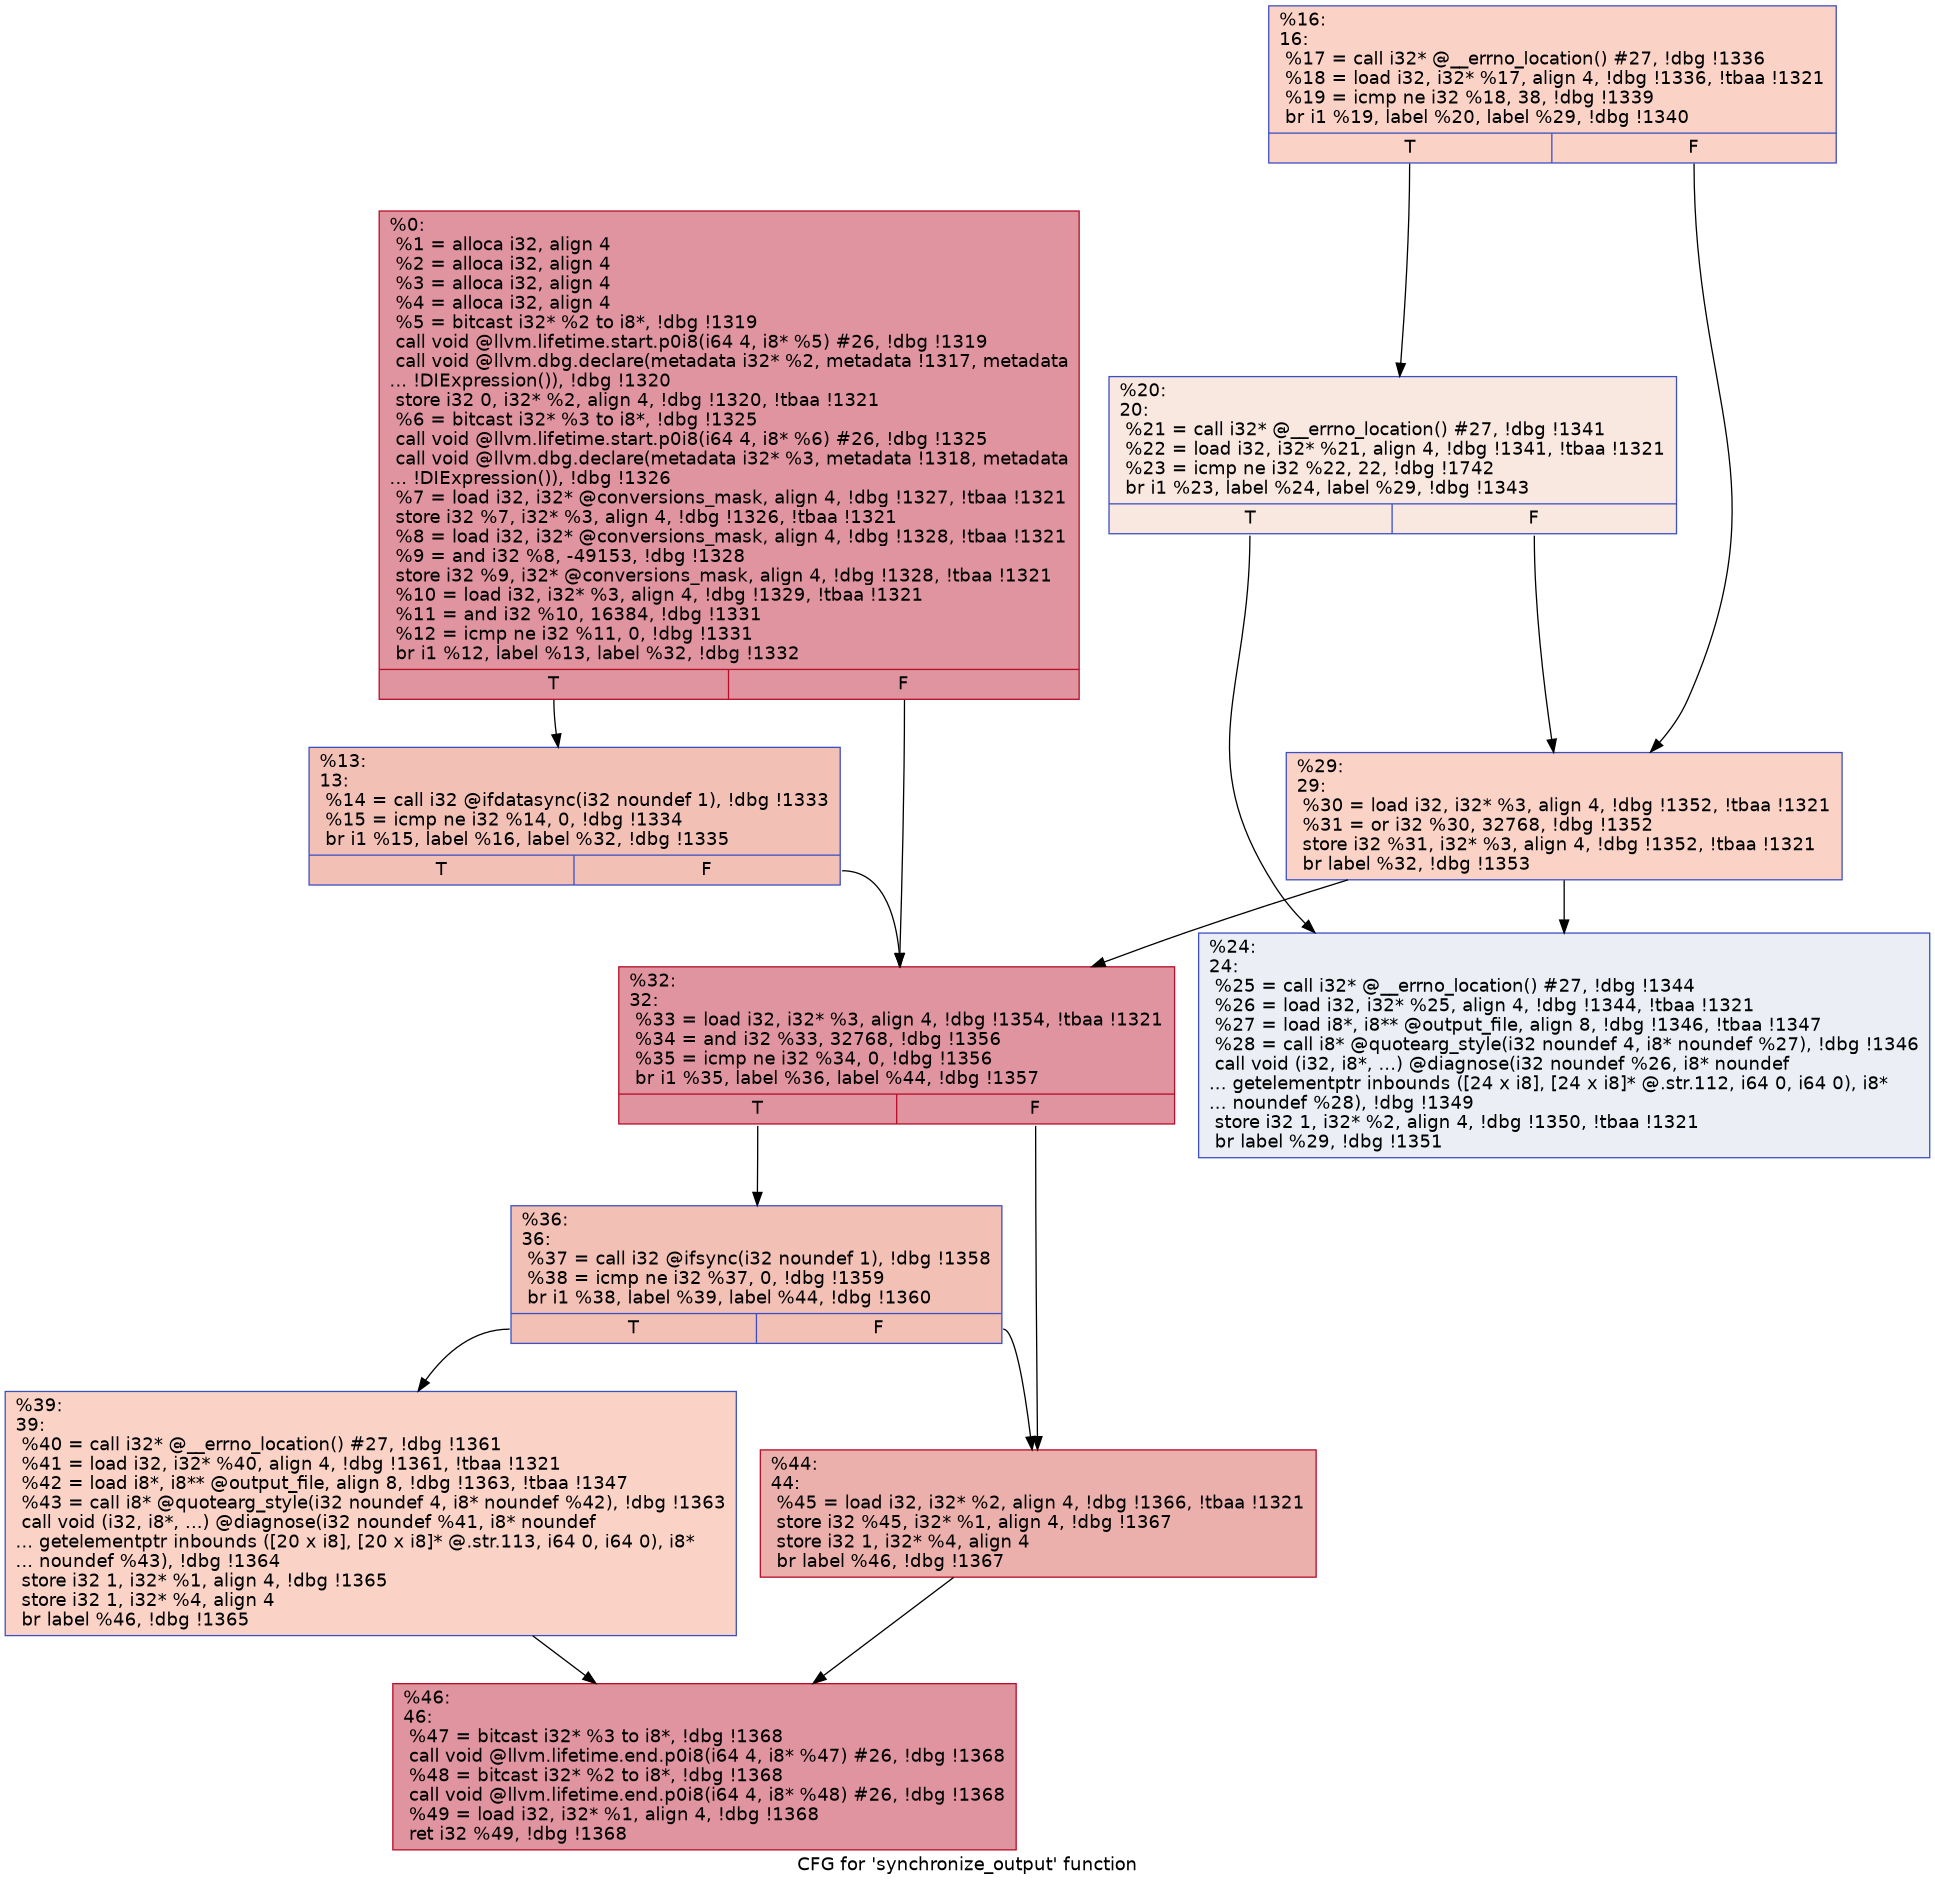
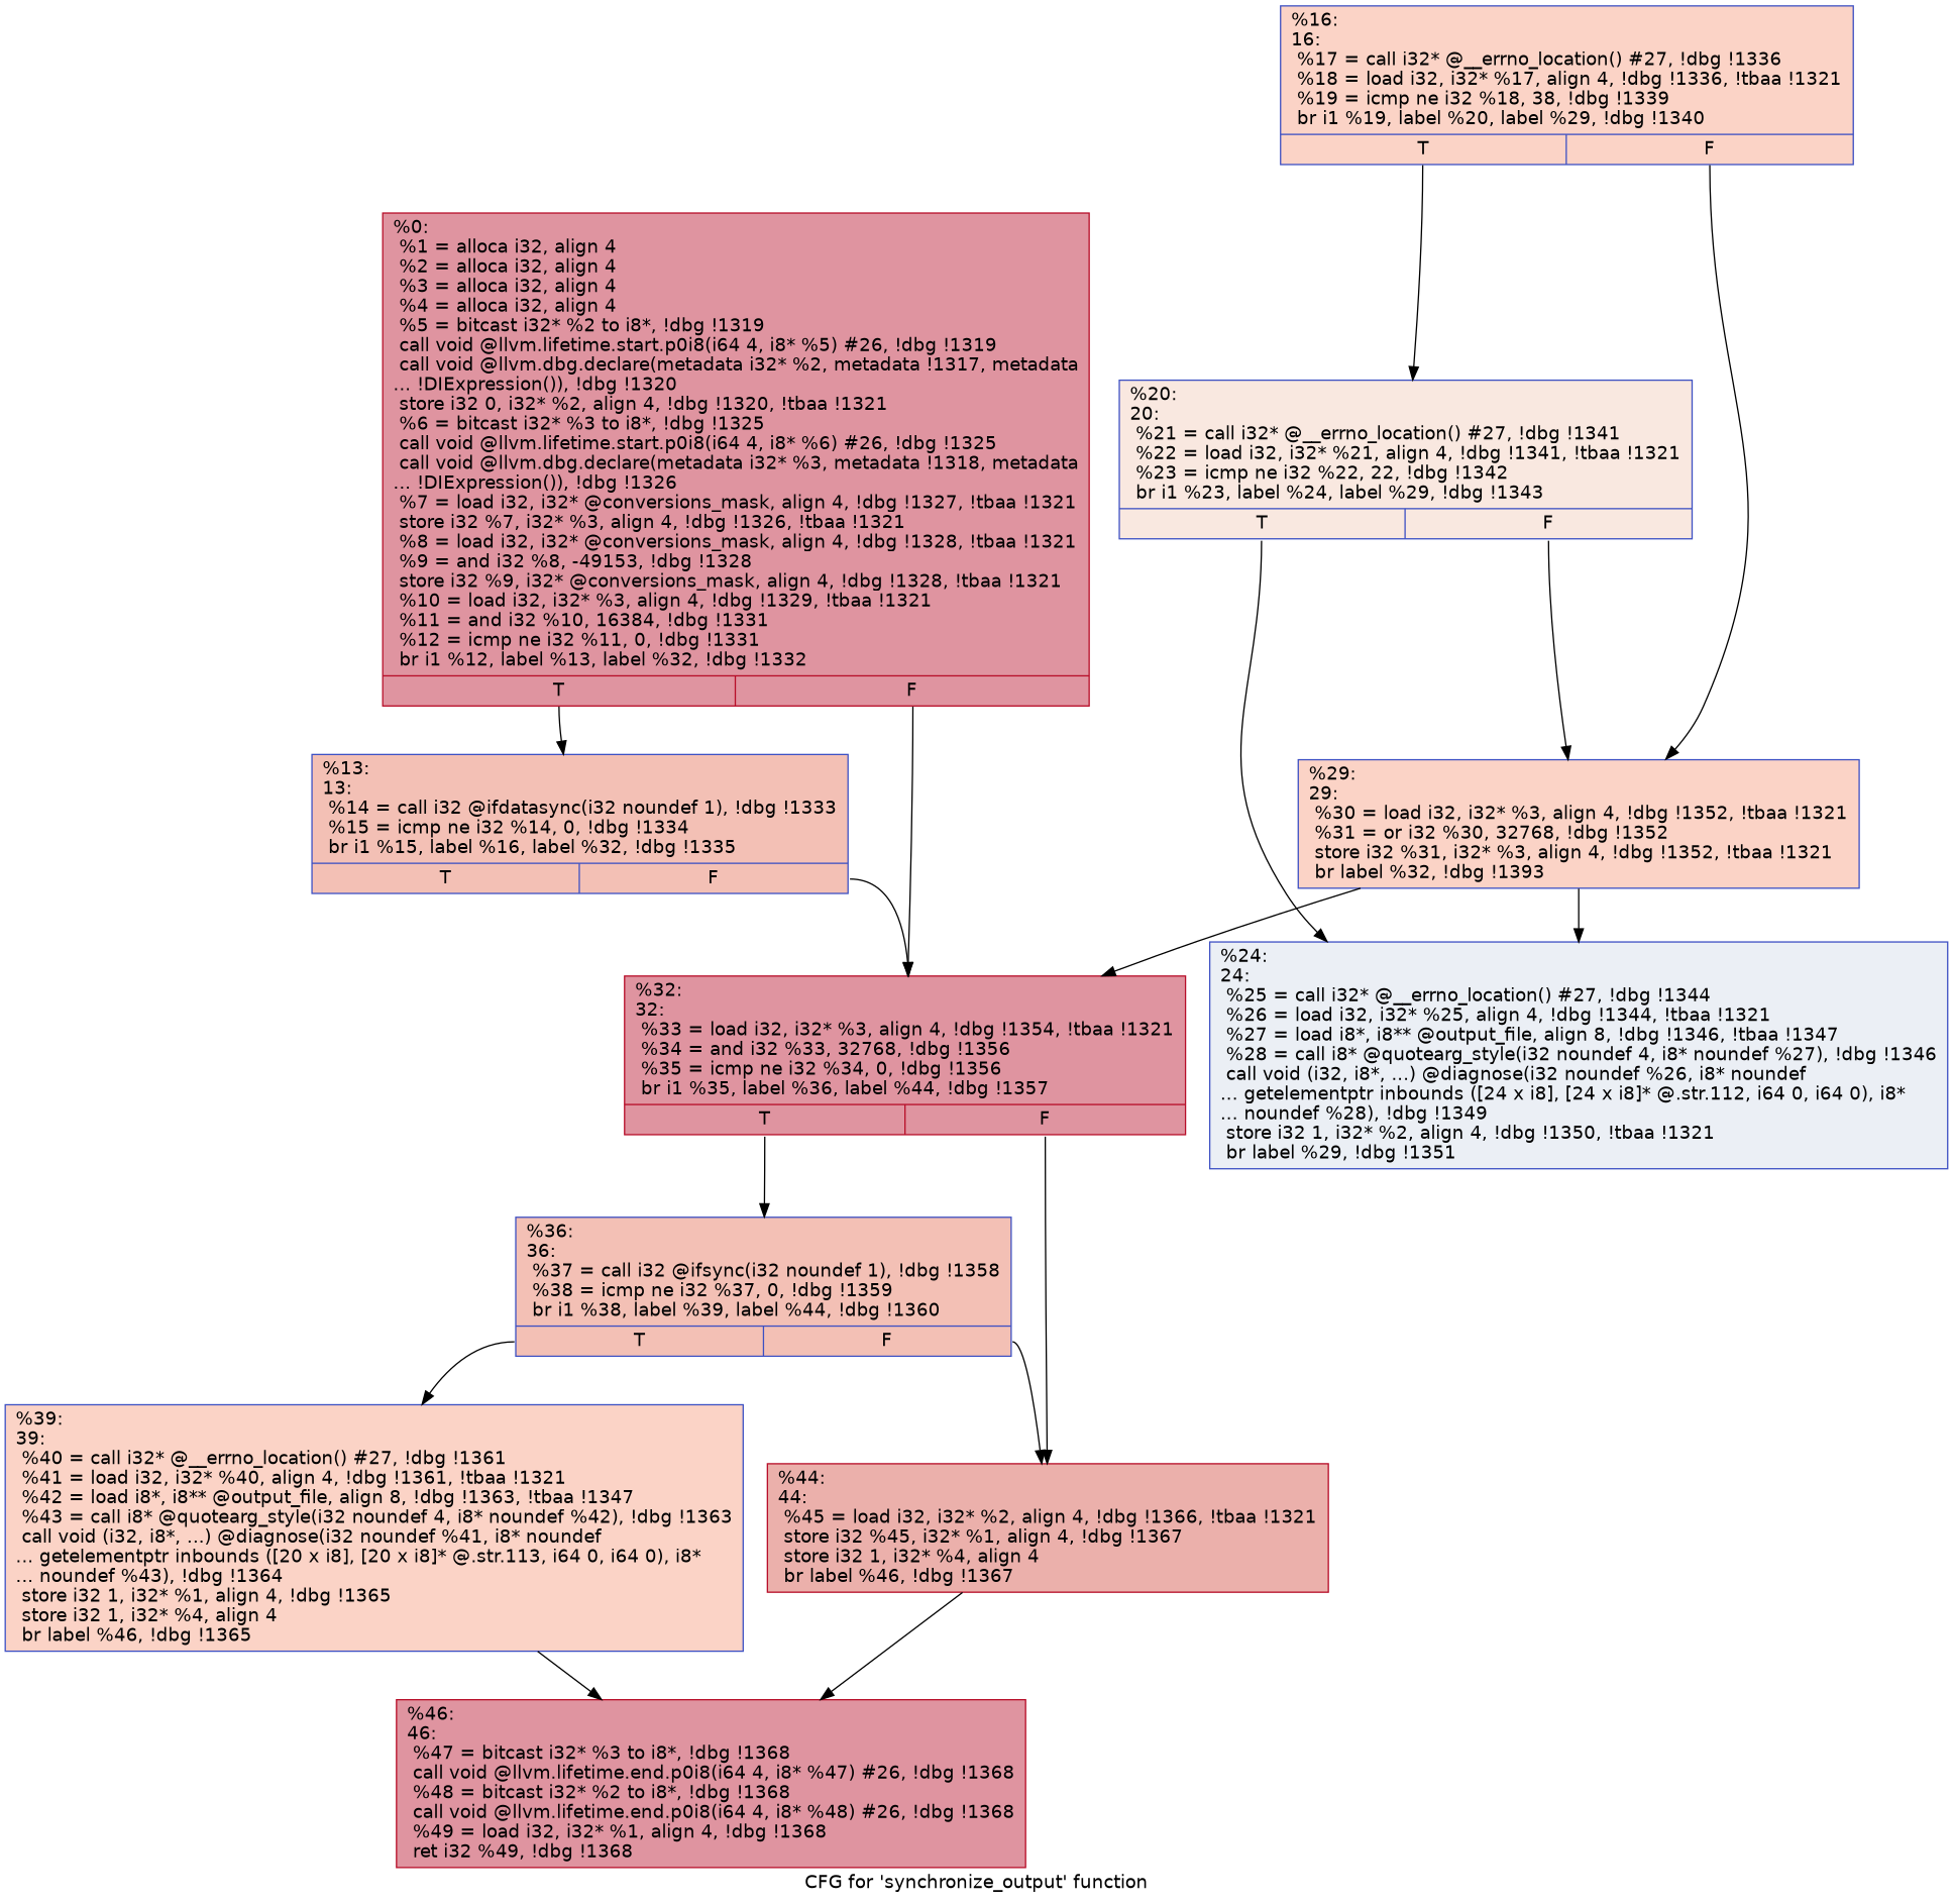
  digraph {
    fontname="DejaVu Sans"
    label="CFG for 'synchronize_output' function"
    node [color="#3d50c3ff" fillcolor="#b70d2870" fontname="DejaVu Sans" shape=record style=filled]
    edge [fontname="DejaVu Sans" tailport=s0]
    n1 [color="#b70d28ff" label="{%0:\l  %1 = alloca i32, align 4\l  %2 = alloca i32, align 4\l  %3 = alloca i32, align 4\l  %4 = alloca i32, align 4\l  %5 = bitcast i32* %2 to i8*, !dbg !1319\l  call void @llvm.lifetime.start.p0i8(i64 4, i8* %5) #26, !dbg !1319\l  call void @llvm.dbg.declare(metadata i32* %2, metadata !1317, metadata\l... !DIExpression()), !dbg !1320\l  store i32 0, i32* %2, align 4, !dbg !1320, !tbaa !1321\l  %6 = bitcast i32* %3 to i8*, !dbg !1325\l  call void @llvm.lifetime.start.p0i8(i64 4, i8* %6) #26, !dbg !1325\l  call void @llvm.dbg.declare(metadata i32* %3, metadata !1318, metadata\l... !DIExpression()), !dbg !1326\l  %7 = load i32, i32* @conversions_mask, align 4, !dbg !1327, !tbaa !1321\l  store i32 %7, i32* %3, align 4, !dbg !1326, !tbaa !1321\l  %8 = load i32, i32* @conversions_mask, align 4, !dbg !1328, !tbaa !1321\l  %9 = and i32 %8, -49153, !dbg !1328\l  store i32 %9, i32* @conversions_mask, align 4, !dbg !1328, !tbaa !1321\l  %10 = load i32, i32* %3, align 4, !dbg !1329, !tbaa !1321\l  %11 = and i32 %10, 16384, !dbg !1331\l  %12 = icmp ne i32 %11, 0, !dbg !1331\l  br i1 %12, label %13, label %32, !dbg !1332\l|{<s0>T|<s1>F}}"]
    n2 [fillcolor="#e5705870" label="{%13:\l13:                                               \l  %14 = call i32 @ifdatasync(i32 noundef 1), !dbg !1333\l  %15 = icmp ne i32 %14, 0, !dbg !1334\l  br i1 %15, label %16, label %32, !dbg !1335\l|{<s0>T|<s1>F}}"]
    n3 [color="#b70d28ff" label="{%32:\l32:                                               \l  %33 = load i32, i32* %3, align 4, !dbg !1354, !tbaa !1321\l  %34 = and i32 %33, 32768, !dbg !1356\l  %35 = icmp ne i32 %34, 0, !dbg !1356\l  br i1 %35, label %36, label %44, !dbg !1357\l|{<s0>T|<s1>F}}"]
    n4 [fillcolor="#e5705870" label="{%36:\l36:                                               \l  %37 = call i32 @ifsync(i32 noundef 1), !dbg !1358\l  %38 = icmp ne i32 %37, 0, !dbg !1359\l  br i1 %38, label %39, label %44, !dbg !1360\l|{<s0>T|<s1>F}}"]
    n5 [color="#b70d28ff" fillcolor="#d24b4070" label="{%44:\l44:                                               \l  %45 = load i32, i32* %2, align 4, !dbg !1366, !tbaa !1321\l  store i32 %45, i32* %1, align 4, !dbg !1367\l  store i32 1, i32* %4, align 4\l  br label %46, !dbg !1367\l}"]
    n6 [fillcolor="#f59c7d70" label="{%16:\l16:                                               \l  %17 = call i32* @__errno_location() #27, !dbg !1336\l  %18 = load i32, i32* %17, align 4, !dbg !1336, !tbaa !1321\l  %19 = icmp ne i32 %18, 38, !dbg !1339\l  br i1 %19, label %20, label %29, !dbg !1340\l|{<s0>T|<s1>F}}"]
-   n7 [fillcolor="#f1ccb870" label="{%20:\l20:                                               \l  %21 = call i32* @__errno_location() #27, !dbg !1341\l  %22 = load i32, i32* %21, align 4, !dbg !1341, !tbaa !1321\l  %23 = icmp ne i32 %22, 22, !dbg !1742\l  br i1 %23, label %24, label %29, !dbg !1343\l|{<s0>T|<s1>F}}"]
-   n8 [fillcolor="#f59c7d70" label="{%29:\l29:                                               \l  %30 = load i32, i32* %3, align 4, !dbg !1352, !tbaa !1321\l  %31 = or i32 %30, 32768, !dbg !1352\l  store i32 %31, i32* %3, align 4, !dbg !1352, !tbaa !1321\l  br label %32, !dbg !1353\l}"]
+   n7 [fillcolor="#f1ccb870" label="{%20:\l20:                                               \l  %21 = call i32* @__errno_location() #27, !dbg !1341\l  %22 = load i32, i32* %21, align 4, !dbg !1341, !tbaa !1321\l  %23 = icmp ne i32 %22, 22, !dbg !1342\l  br i1 %23, label %24, label %29, !dbg !1343\l|{<s0>T|<s1>F}}"]
+   n8 [fillcolor="#f59c7d70" label="{%29:\l29:                                               \l  %30 = load i32, i32* %3, align 4, !dbg !1352, !tbaa !1321\l  %31 = or i32 %30, 32768, !dbg !1352\l  store i32 %31, i32* %3, align 4, !dbg !1352, !tbaa !1321\l  br label %32, !dbg !1393\l}"]
    n9 [fillcolor="#f59c7d70" label="{%39:\l39:                                               \l  %40 = call i32* @__errno_location() #27, !dbg !1361\l  %41 = load i32, i32* %40, align 4, !dbg !1361, !tbaa !1321\l  %42 = load i8*, i8** @output_file, align 8, !dbg !1363, !tbaa !1347\l  %43 = call i8* @quotearg_style(i32 noundef 4, i8* noundef %42), !dbg !1363\l  call void (i32, i8*, ...) @diagnose(i32 noundef %41, i8* noundef\l... getelementptr inbounds ([20 x i8], [20 x i8]* @.str.113, i64 0, i64 0), i8*\l... noundef %43), !dbg !1364\l  store i32 1, i32* %1, align 4, !dbg !1365\l  store i32 1, i32* %4, align 4\l  br label %46, !dbg !1365\l}"]
    n10 [color="#b70d28ff" label="{%46:\l46:                                               \l  %47 = bitcast i32* %3 to i8*, !dbg !1368\l  call void @llvm.lifetime.end.p0i8(i64 4, i8* %47) #26, !dbg !1368\l  %48 = bitcast i32* %2 to i8*, !dbg !1368\l  call void @llvm.lifetime.end.p0i8(i64 4, i8* %48) #26, !dbg !1368\l  %49 = load i32, i32* %1, align 4, !dbg !1368\l  ret i32 %49, !dbg !1368\l}"]
    n11 [fillcolor="#d1dae970" label="{%24:\l24:                                               \l  %25 = call i32* @__errno_location() #27, !dbg !1344\l  %26 = load i32, i32* %25, align 4, !dbg !1344, !tbaa !1321\l  %27 = load i8*, i8** @output_file, align 8, !dbg !1346, !tbaa !1347\l  %28 = call i8* @quotearg_style(i32 noundef 4, i8* noundef %27), !dbg !1346\l  call void (i32, i8*, ...) @diagnose(i32 noundef %26, i8* noundef\l... getelementptr inbounds ([24 x i8], [24 x i8]* @.str.112, i64 0, i64 0), i8*\l... noundef %28), !dbg !1349\l  store i32 1, i32* %2, align 4, !dbg !1350, !tbaa !1321\l  br label %29, !dbg !1351\l}"]
    n1 -> n2
    n1 -> n3 [tailport=s1]
    n2 -> n3 [tailport=s1]
    n3 -> n4
    n3 -> n5 [tailport=s1]
    n4 -> n5 [tailport=s1]
    n4 -> n9
    n5 -> n10
    n6 -> n7
    n6 -> n8 [tailport=s1]
    n7 -> n8 [tailport=s1]
    n7 -> n11
    n8 -> n3
    n8 -> n11
    n9 -> n10
  }
